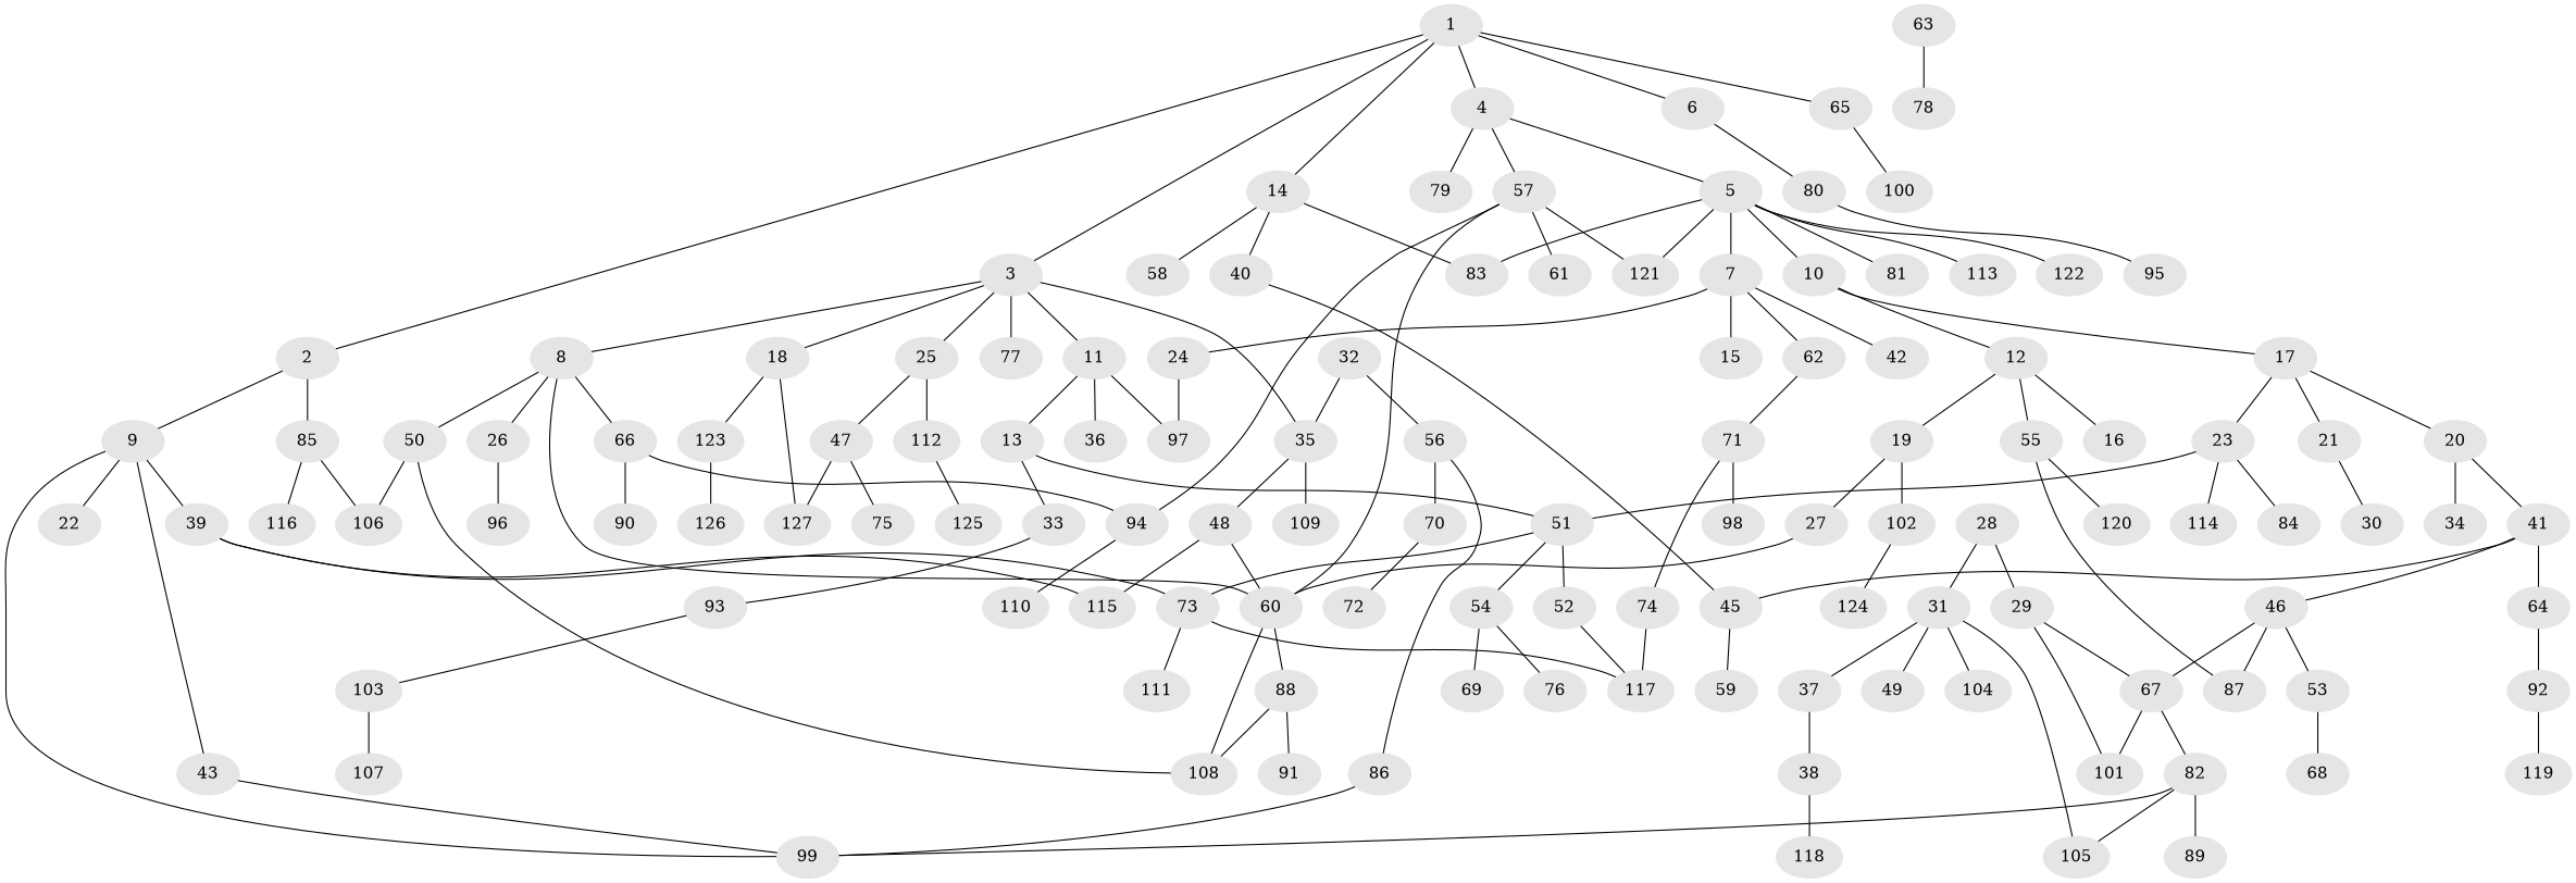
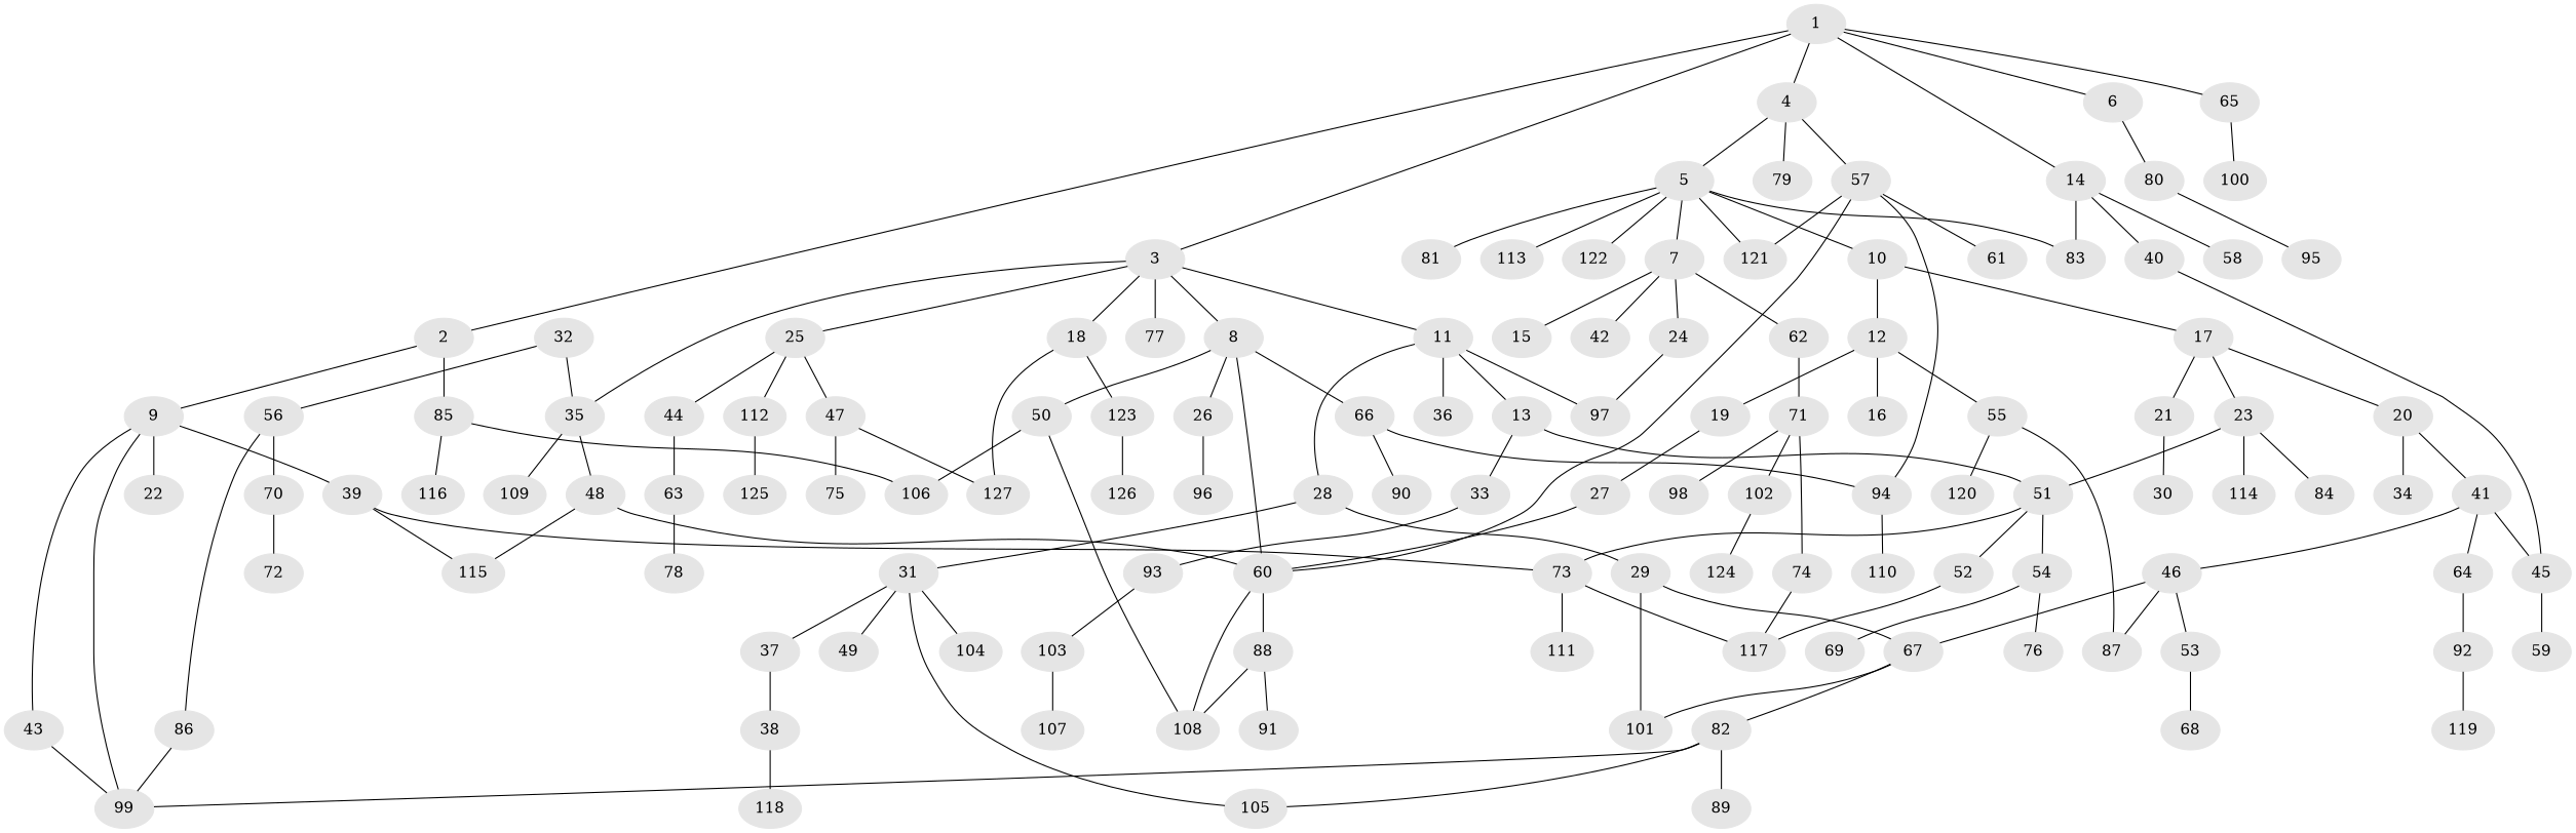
  graph {
    node [color=gray90 style=filled]
    1
    2
    3
    4
    6
    14
    65
    9
    85
    8
    11
    18
    25
    77
    35
    5
    57
    79
    80
    83
    40
    58
    100
    22
    39
    43
    99
    106
    116
    26
    50
    60
    66
    13
    28
    36
    97
    123
    127
+   44
    47
    112
    32
    56
    7
    10
    81
    113
    121
    122
    61
    94
    15
    24
    42
    62
    12
    17
    95
    71
    96
    108
    88
    90
    73
    115
    16
    19
    55
    20
    21
    23
    33
    51
    29
    31
    27
    87
    120
    93
    52
    54
    45
    34
    41
    30
    84
    114
    126
    46
    64
    63
    75
    125
    67
    101
    37
    49
    104
    105
    82
    38
    48
    109
    70
    86
    103
    118
    117
    111
    59
    53
    92
    78
    68
    69
    76
    72
    110
    91
    74
    98
    102
    119
    89
    124
    107
    1 -- 2
    1 -- 3
    1 -- 4
    1 -- 6
    1 -- 14
    1 -- 65
    2 -- 9
    2 -- 85
    3 -- 8
    3 -- 11
    3 -- 18
    3 -- 25
    3 -- 77
    3 -- 35
    4 -- 5
    4 -- 57
    4 -- 79
    6 -- 80
    14 -- 83
    14 -- 40
    14 -- 58
    65 -- 100
    9 -- 22
    9 -- 39
    9 -- 43
    9 -- 99
    85 -- 106
    85 -- 116
    8 -- 26
    8 -- 50
    8 -- 60
    8 -- 66
    11 -- 13
+   11 -- 28
    11 -- 36
    11 -- 97
    18 -- 123
    18 -- 127
+   25 -- 44
    25 -- 47
    25 -- 112
    35 -- 48
    35 -- 109
    5 -- 83
    5 -- 7
    5 -- 10
    5 -- 81
    5 -- 113
    5 -- 121
    5 -- 122
    57 -- 60
    57 -- 121
    57 -- 61
    57 -- 94
    80 -- 95
    40 -- 45
    39 -- 73
    39 -- 115
    43 -- 99
    26 -- 96
    50 -- 106
    50 -- 108
    60 -- 108
    60 -- 88
    66 -- 94
    66 -- 90
    13 -- 33
    13 -- 51
    28 -- 29
    28 -- 31
    123 -- 126
+   44 -- 63
    47 -- 127
    47 -- 75
    112 -- 125
    32 -- 35
    32 -- 56
    56 -- 70
    56 -- 86
    7 -- 15
    7 -- 24
    7 -- 42
    7 -- 62
    10 -- 12
    10 -- 17
    94 -- 110
    24 -- 97
    62 -- 71
    12 -- 16
    12 -- 19
    12 -- 55
    17 -- 20
    17 -- 21
    17 -- 23
    71 -- 74
    71 -- 98
-   19 -- 102
+   71 -- 102
    88 -- 108
    88 -- 91
    73 -- 117
    73 -- 111
    19 -- 27
    55 -- 87
    55 -- 120
    20 -- 34
    20 -- 41
    21 -- 30
    23 -- 51
    23 -- 84
    23 -- 114
    33 -- 93
    51 -- 73
    51 -- 52
    51 -- 54
    29 -- 67
    29 -- 101
    31 -- 37
    31 -- 49
    31 -- 104
    31 -- 105
    27 -- 60
    93 -- 103
    52 -- 117
    54 -- 69
    54 -- 76
    45 -- 59
    41 -- 45
    41 -- 46
    41 -- 64
    46 -- 87
    46 -- 67
    46 -- 53
    64 -- 92
    63 -- 78
    67 -- 101
    67 -- 82
    37 -- 38
    82 -- 99
    82 -- 105
    82 -- 89
    38 -- 118
    48 -- 60
    48 -- 115
    70 -- 72
    86 -- 99
    103 -- 107
    53 -- 68
    92 -- 119
    74 -- 117
    102 -- 124
  }
